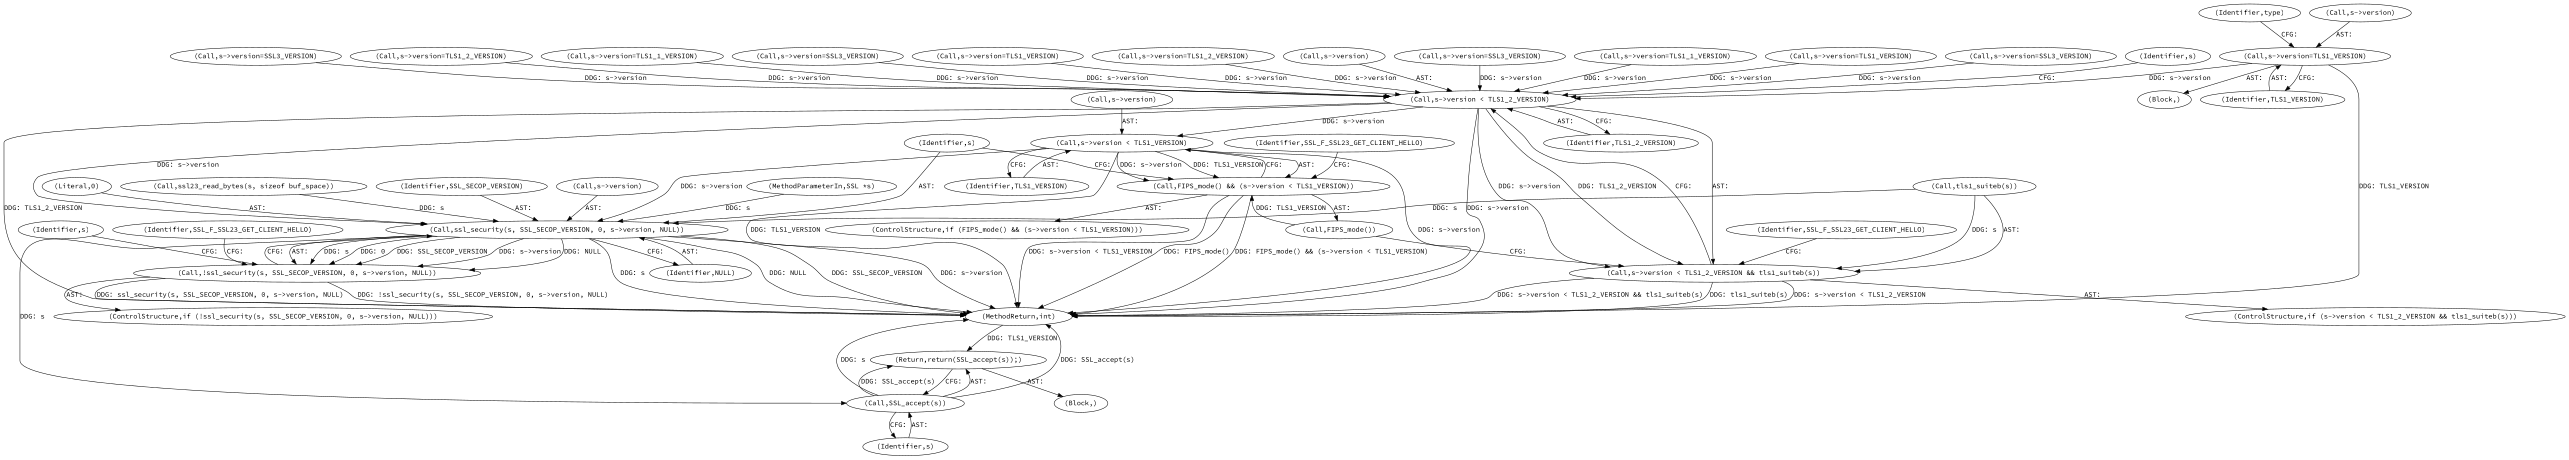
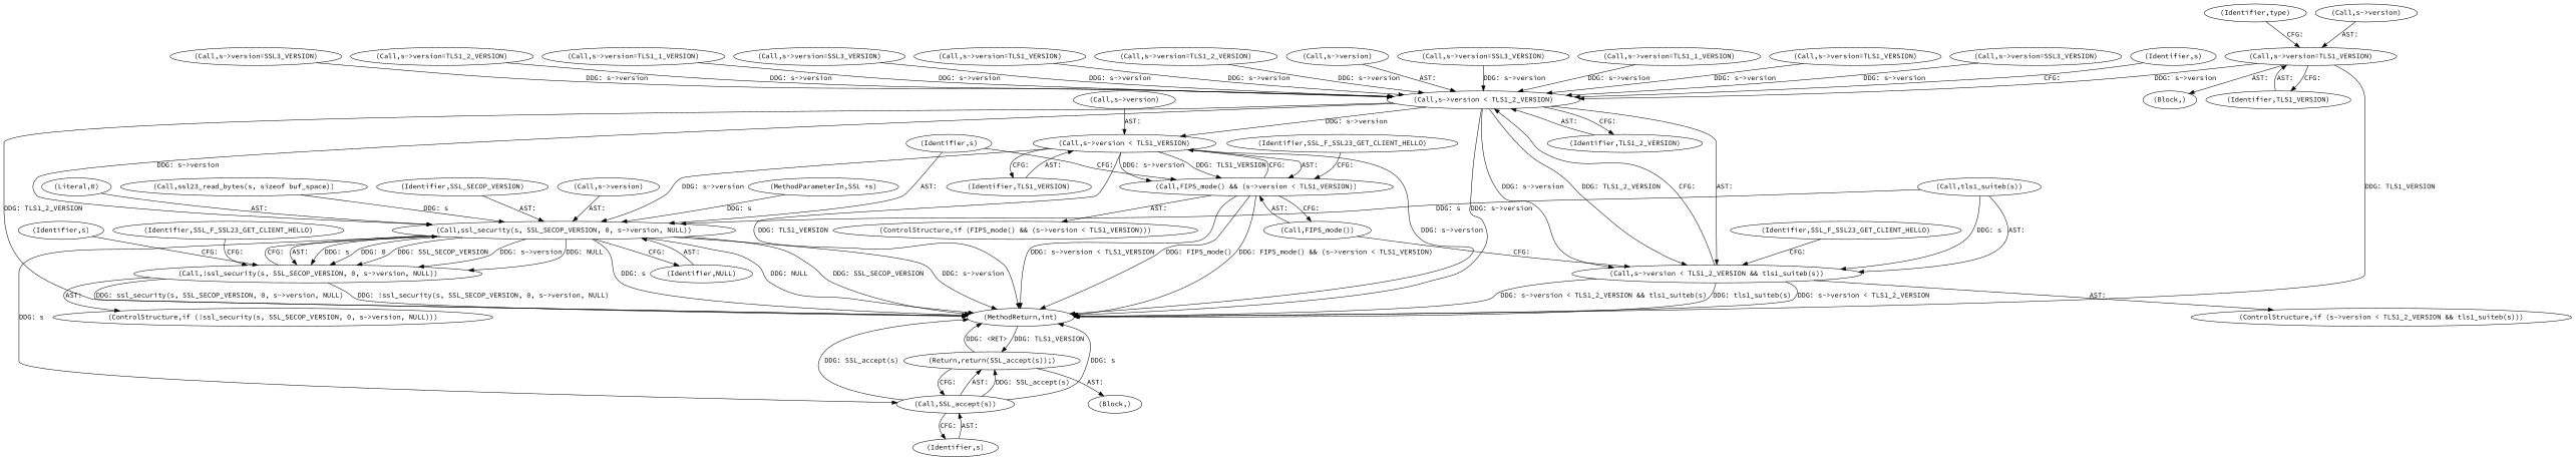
  digraph {
    fontname="Source Code Pro"
    node [fontname="Source Code Pro"]
    edge [fontname="Source Code Pro"]
    n1 [label="(Call,s->version=TLS1_VERSION)"]
    n2 [label="(Call,s->version < TLS1_2_VERSION)"]
    n3 [label="(Block,)"]
    n4 [label="(Identifier,TLS1_VERSION)"]
    n5 [label="(MethodReturn,int)"]
    n6 [label="(Call,s->version < TLS1_2_VERSION && tls1_suiteb(s))"]
    n7 [label="(Call,s->version < TLS1_VERSION)"]
    n8 [label="(Call,ssl_security(s, SSL_SECOP_VERSION, 0, s->version, NULL))"]
    n9 [label="(Identifier,TLS1_2_VERSION)"]
    n10 [label="(Return,return(SSL_accept(s));)"]
    n11 [label="(ControlStructure,if (s->version < TLS1_2_VERSION && tls1_suiteb(s)))"]
    n12 [label="(Call,FIPS_mode() && (s->version < TLS1_VERSION))"]
    n13 [label="(Identifier,TLS1_VERSION)"]
    n14 [label="(Call,!ssl_security(s, SSL_SECOP_VERSION, 0, s->version, NULL))"]
    n15 [label="(Call,SSL_accept(s))"]
    n16 [label="(Identifier,NULL)"]
    n17 [label="(Call,tls1_suiteb(s))"]
    n18 [label="(Call,FIPS_mode())"]
    n19 [label="(ControlStructure,if (FIPS_mode() && (s->version < TLS1_VERSION)))"]
    n20 [label="(ControlStructure,if (!ssl_security(s, SSL_SECOP_VERSION, 0, s->version, NULL)))"]
    n21 [label="(Identifier,s)"]
    n22 [label="(Block,)"]
    n23 [label="(Call,s->version=TLS1_1_VERSION)"]
    n24 [label="(Call,s->version=TLS1_VERSION)"]
    n25 [label="(Identifier,type)"]
    n26 [label="(MethodParameterIn,SSL *s)"]
    n27 [label="(Call,s->version=SSL3_VERSION)"]
    n28 [label="(Literal,0)"]
    n29 [label="(Identifier,s)"]
    n30 [label="(Call,s->version=SSL3_VERSION)"]
    n31 [label="(Call,s->version=TLS1_2_VERSION)"]
    n32 [label="(Call,s->version=TLS1_1_VERSION)"]
    n33 [label="(Identifier,s)"]
    n34 [label="(Call,s->version=SSL3_VERSION)"]
    n35 [label="(Call,ssl23_read_bytes(s, sizeof buf_space))"]
    n36 [label="(Call,s->version)"]
    n37 [label="(Call,s->version=TLS1_VERSION)"]
    n38 [label="(Identifier,SSL_F_SSL23_GET_CLIENT_HELLO)"]
    n39 [label="(Identifier,SSL_SECOP_VERSION)"]
    n40 [label="(Identifier,SSL_F_SSL23_GET_CLIENT_HELLO)"]
    n41 [label="(Call,s->version=TLS1_2_VERSION)"]
    n42 [label="(Call,s->version)"]
    n43 [label="(Identifier,s)"]
    n44 [label="(Call,s->version)"]
    n45 [label="(Call,s->version)"]
    n46 [label="(Identifier,SSL_F_SSL23_GET_CLIENT_HELLO)"]
    n47 [label="(Call,s->version=SSL3_VERSION)"]
    n1 -> n2 [label="DDG: s->version"]
    n1 -> n3 [label="AST: "]
    n1 -> n4 [label="CFG: "]
    n1 -> n5 [label="DDG: TLS1_VERSION"]
    n2 -> n5 [label="DDG: TLS1_2_VERSION"]
    n2 -> n5 [label="DDG: s->version"]
    n2 -> n6 [label="AST: "]
    n2 -> n6 [label="DDG: s->version"]
    n2 -> n6 [label="DDG: TLS1_2_VERSION"]
    n2 -> n7 [label="DDG: s->version"]
    n2 -> n8 [label="DDG: s->version"]
    n2 -> n9 [label="CFG: "]
    n4 -> n1 [label="AST: "]
    n5 -> n10 [label="DDG: TLS1_VERSION"]
    n6 -> n2 [label="CFG: "]
    n6 -> n5 [label="DDG: s->version < TLS1_2_VERSION && tls1_suiteb(s)"]
    n6 -> n5 [label="DDG: tls1_suiteb(s)"]
    n6 -> n5 [label="DDG: s->version < TLS1_2_VERSION"]
    n6 -> n11 [label="AST: "]
    n7 -> n5 [label="DDG: s->version"]
    n7 -> n5 [label="DDG: TLS1_VERSION"]
    n7 -> n8 [label="DDG: s->version"]
    n7 -> n12 [label="AST: "]
    n7 -> n12 [label="DDG: s->version"]
    n7 -> n12 [label="DDG: TLS1_VERSION"]
    n7 -> n13 [label="CFG: "]
    n8 -> n5 [label="DDG: SSL_SECOP_VERSION"]
    n8 -> n5 [label="DDG: s->version"]
    n8 -> n5 [label="DDG: s"]
    n8 -> n5 [label="DDG: NULL"]
    n8 -> n14 [label="AST: "]
    n8 -> n14 [label="DDG: s"]
    n8 -> n14 [label="DDG: 0"]
    n8 -> n14 [label="DDG: SSL_SECOP_VERSION"]
    n8 -> n14 [label="DDG: s->version"]
    n8 -> n14 [label="DDG: NULL"]
    n8 -> n15 [label="DDG: s"]
    n8 -> n16 [label="CFG: "]
    n9 -> n2 [label="AST: "]
+   n10 -> n5 [label="DDG: <RET>"]
    n10 -> n15 [label="CFG: "]
    n10 -> n22 [label="AST: "]
    n12 -> n5 [label="DDG: s->version < TLS1_VERSION"]
    n12 -> n5 [label="DDG: FIPS_mode()"]
    n12 -> n5 [label="DDG: FIPS_mode() && (s->version < TLS1_VERSION)"]
    n12 -> n7 [label="CFG: "]
-   n12 -> n18 [label="AST: "]
+   n12 -> n18 [label="CFG: "]
    n12 -> n19 [label="AST: "]
    n13 -> n7 [label="AST: "]
    n14 -> n5 [label="DDG: !ssl_security(s, SSL_SECOP_VERSION, 0, s->version, NULL)"]
    n14 -> n5 [label="DDG: ssl_security(s, SSL_SECOP_VERSION, 0, s->version, NULL)"]
    n14 -> n8 [label="CFG: "]
    n14 -> n20 [label="AST: "]
    n15 -> n5 [label="DDG: SSL_accept(s)"]
    n15 -> n5 [label="DDG: s"]
    n15 -> n10 [label="AST: "]
    n15 -> n10 [label="DDG: SSL_accept(s)"]
    n15 -> n21 [label="CFG: "]
    n16 -> n8 [label="AST: "]
    n17 -> n6 [label="AST: "]
    n17 -> n6 [label="DDG: s"]
    n17 -> n8 [label="DDG: s"]
    n18 -> n6 [label="CFG: "]
-   n18 -> n12 [label="DDG: TLS1_VERSION"]
+   n18 -> n12 [label="AST: "]
    n21 -> n15 [label="AST: "]
    n23 -> n2 [label="DDG: s->version"]
    n24 -> n2 [label="DDG: s->version"]
    n25 -> n1 [label="CFG: "]
    n26 -> n8 [label="DDG: s"]
    n27 -> n2 [label="DDG: s->version"]
    n28 -> n8 [label="AST: "]
    n29 -> n2 [label="CFG: "]
    n30 -> n2 [label="DDG: s->version"]
    n31 -> n2 [label="DDG: s->version"]
    n32 -> n2 [label="DDG: s->version"]
    n33 -> n8 [label="AST: "]
    n33 -> n12 [label="CFG: "]
    n34 -> n2 [label="DDG: s->version"]
    n35 -> n8 [label="DDG: s"]
    n36 -> n1 [label="AST: "]
    n37 -> n2 [label="DDG: s->version"]
    n38 -> n6 [label="CFG: "]
    n39 -> n8 [label="AST: "]
    n40 -> n12 [label="CFG: "]
    n41 -> n2 [label="DDG: s->version"]
    n42 -> n7 [label="AST: "]
    n43 -> n14 [label="CFG: "]
    n44 -> n8 [label="AST: "]
    n45 -> n2 [label="AST: "]
    n46 -> n14 [label="CFG: "]
    n47 -> n2 [label="DDG: s->version"]
  }
